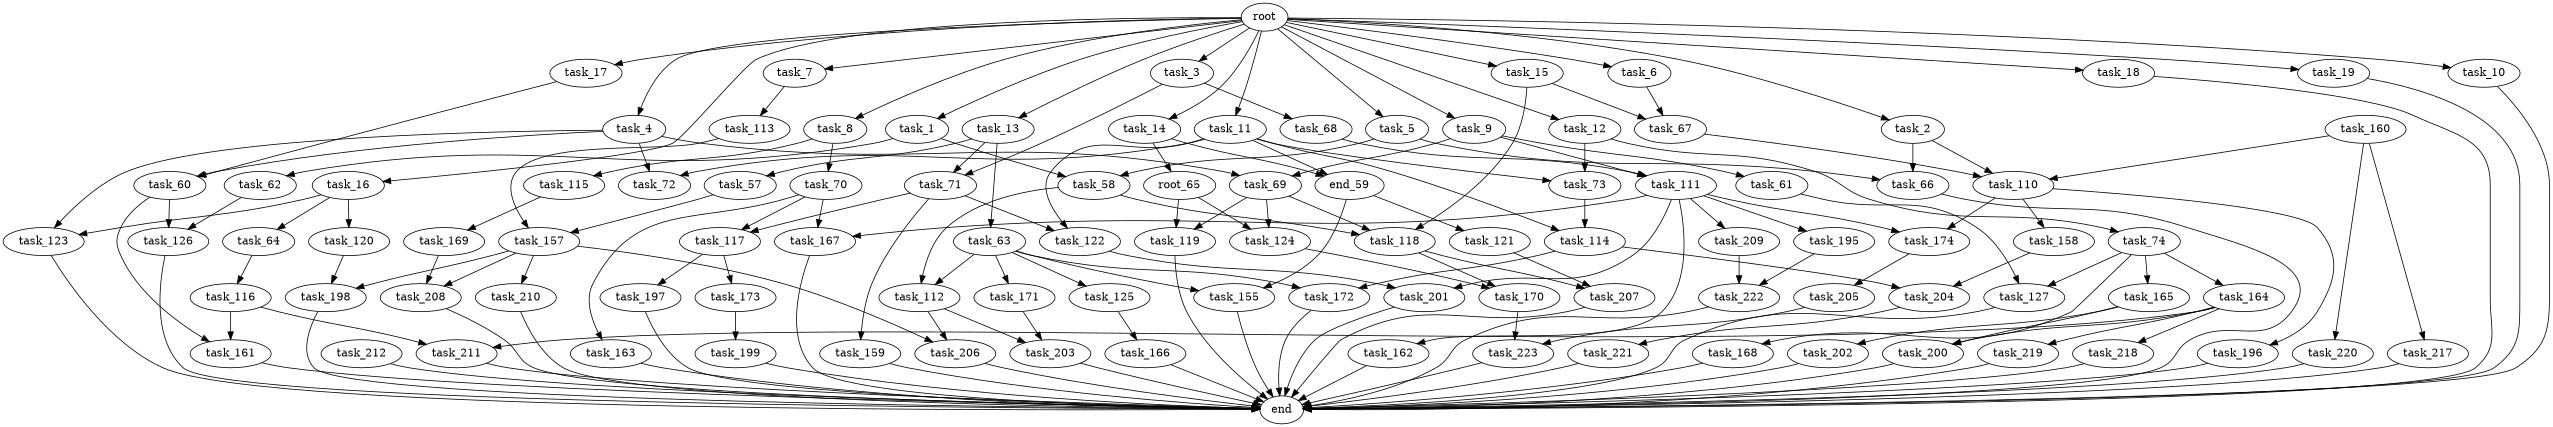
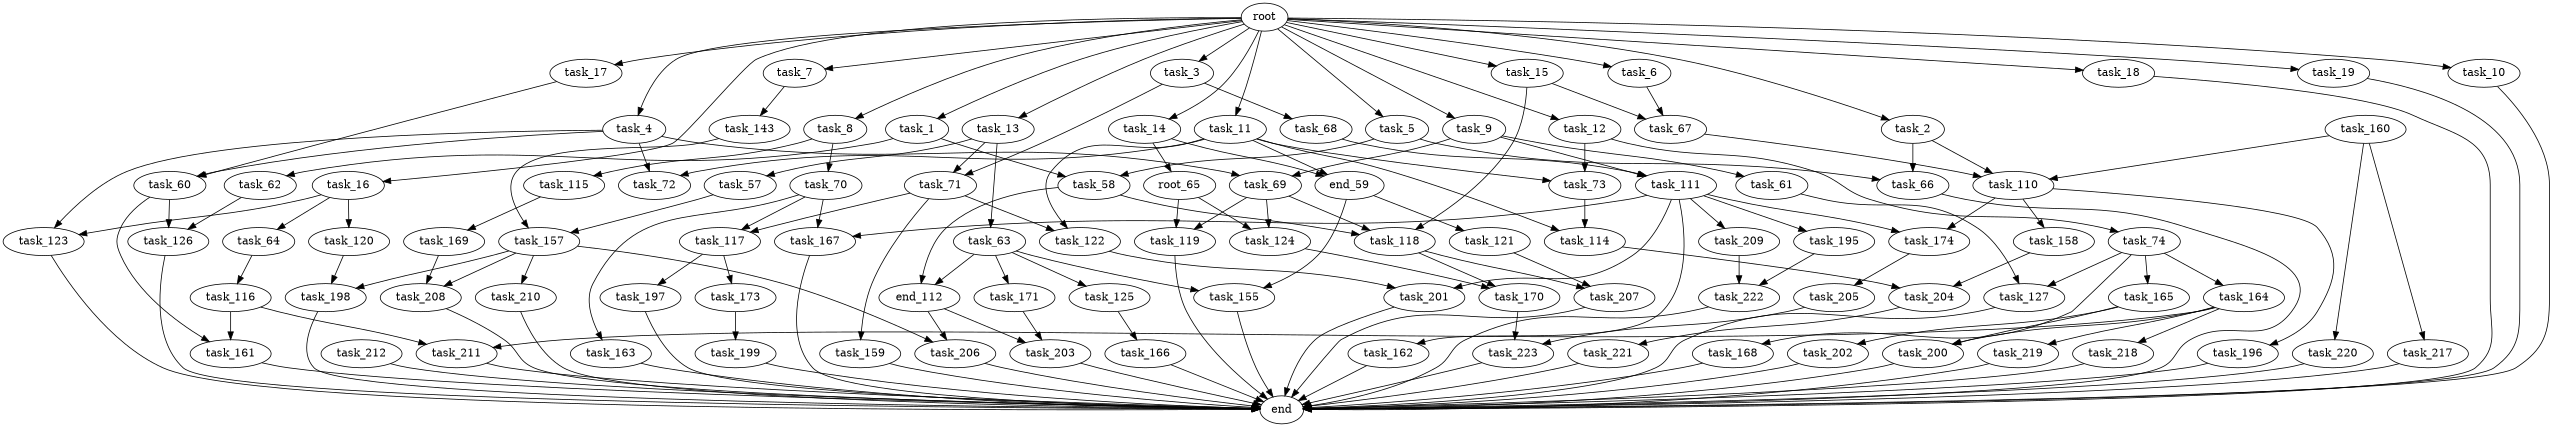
  digraph {
    task_116
    task_161
    task_211
    end
    task_163
    task_15
    task_118
    task_67
    task_207
    task_170
    task_110
    task_212
    task_169
    task_208
    task_168
    task_7
-   task_113
+   task_113 [label=task_143]
    task_157
    task_119
    task_220
    task_166
    task_204
    task_221
    task_117
    task_173
    task_197
    task_199
    task_196
    task_9
    task_61
    task_69
    task_111
    task_127
    task_124
    task_167
    task_201
    task_162
    task_195
    task_174
    task_209
    task_155
-   task_112
+   task_112 [label=end_112]
    task_206
    task_203
    n45 [label=end_59]
    task_121
    task_164
    task_219
    task_200
    task_218
    task_217
    task_202
    task_73
    task_114
-   task_172
    task_198
    n57 [label=root_65]
    task_223
    task_18
    task_159
    task_63
    task_125
    task_171
    task_68
    task_115
    task_58
    task_160
    task_64
    task_11
    task_72
    task_122
    task_1
    task_62
    task_126
    task_210
    task_158
    task_123
    task_66
    task_19
    task_222
    task_4
    task_60
    task_10
    task_70
    task_71
    task_14
    task_12
    task_74
    task_165
    task_13
    task_57
    task_205
    task_3
    task_5
    task_6
    task_2
    task_120
    task_17
    root
    task_8
    task_16
    task_116 -> task_161
    task_116 -> task_211
    task_161 -> end
    task_211 -> end
    task_163 -> end
    task_15 -> task_118
    task_15 -> task_67
    task_118 -> task_207
    task_118 -> task_170
    task_67 -> task_110
    task_207 -> end
    task_170 -> task_223
    task_110 -> task_196
    task_110 -> task_174
    task_110 -> task_158
    task_212 -> end
    task_169 -> task_208
    task_208 -> end
    task_168 -> end
    task_7 -> task_113
    task_113 -> task_157
    task_157 -> task_208
    task_157 -> task_206
    task_157 -> task_198
    task_157 -> task_210
    task_119 -> end
    task_220 -> end
    task_166 -> end
    task_204 -> task_221
    task_221 -> end
    task_117 -> task_173
    task_117 -> task_197
    task_173 -> task_199
    task_197 -> end
    task_199 -> end
    task_196 -> end
    task_9 -> task_61
    task_9 -> task_69
    task_9 -> task_111
    task_61 -> task_127
    task_69 -> task_118
    task_69 -> task_119
    task_69 -> task_124
    task_111 -> task_167
    task_111 -> task_201
    task_111 -> task_162
    task_111 -> task_195
    task_111 -> task_174
    task_111 -> task_209
    task_127 -> end
    task_124 -> task_170
    task_167 -> end
    task_201 -> end
    task_162 -> end
    task_195 -> task_222
    task_174 -> task_205
    task_209 -> task_222
    task_155 -> end
    task_112 -> task_206
    task_112 -> task_203
    task_206 -> end
    task_203 -> end
    n45 -> task_155
    n45 -> task_121
    task_121 -> task_207
    task_164 -> task_211
    task_164 -> task_219
    task_164 -> task_200
    task_164 -> task_218
    task_219 -> end
    task_200 -> end
    task_218 -> end
    task_217 -> end
    task_202 -> end
    task_73 -> task_114
    task_114 -> task_204
-   task_114 -> task_172
-   task_172 -> end
    task_198 -> end
    n57 -> task_119
    n57 -> task_124
    task_223 -> end
    task_18 -> end
    task_159 -> end
    task_63 -> task_155
    task_63 -> task_112
-   task_63 -> task_172
    task_63 -> task_125
    task_63 -> task_171
    task_125 -> task_166
    task_171 -> task_203
    task_68 -> task_111
    task_115 -> task_169
    task_58 -> task_118
    task_58 -> task_112
    task_160 -> task_110
    task_160 -> task_220
    task_160 -> task_217
    task_64 -> task_116
    task_11 -> n45
    task_11 -> task_73
    task_11 -> task_114
    task_11 -> task_72
    task_11 -> task_122
    task_122 -> task_201
    task_1 -> task_58
    task_1 -> task_62
    task_62 -> task_126
    task_126 -> end
    task_210 -> end
    task_158 -> task_204
    task_123 -> end
    task_66 -> end
    task_19 -> end
    task_222 -> end
    task_4 -> task_69
    task_4 -> task_72
    task_4 -> task_123
    task_4 -> task_60
    task_60 -> task_161
    task_60 -> task_126
    task_10 -> end
    task_70 -> task_163
    task_70 -> task_117
    task_70 -> task_167
    task_71 -> task_117
    task_71 -> task_159
    task_71 -> task_122
    task_14 -> n45
    task_14 -> n57
    task_12 -> task_73
    task_12 -> task_74
    task_74 -> task_168
    task_74 -> task_127
    task_74 -> task_164
    task_74 -> task_165
    task_165 -> task_200
    task_165 -> task_202
    task_13 -> task_63
    task_13 -> task_71
    task_13 -> task_57
    task_57 -> task_157
    task_205 -> task_223
    task_3 -> task_68
    task_3 -> task_71
    task_5 -> task_58
    task_5 -> task_66
    task_6 -> task_67
    task_2 -> task_110
    task_2 -> task_66
    task_120 -> task_198
    task_17 -> task_60
    root -> task_15
    root -> task_7
    root -> task_9
    root -> task_18
    root -> task_11
    root -> task_1
    root -> task_19
    root -> task_4
    root -> task_10
    root -> task_14
    root -> task_12
    root -> task_13
    root -> task_3
    root -> task_5
    root -> task_6
    root -> task_2
    root -> task_17
    root -> task_8
    root -> task_16
    task_8 -> task_115
    task_8 -> task_70
    task_16 -> task_64
    task_16 -> task_123
    task_16 -> task_120
  }
